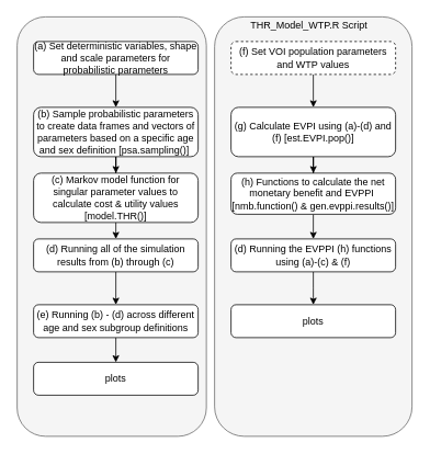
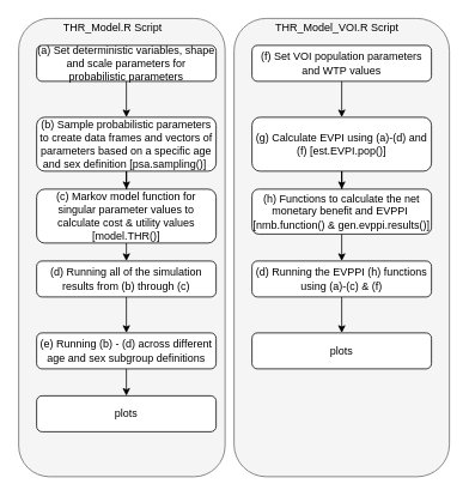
  <mxCell id="0" />
  <mxCell id="1" parent="0" />
  <mxCell id="2" value="" style="rounded=1;whiteSpace=wrap;html=1;fillColor=#f5f5f5;strokeColor=#666666;fontColor=#333333;" vertex="1" parent="1"><mxGeometry x="260" y="20" width="240" height="510" as="geometry" /></mxCell>
  <mxCell id="3" value="" style="rounded=1;whiteSpace=wrap;html=1;fillColor=#f5f5f5;strokeColor=#666666;fontColor=#333333;" vertex="1" parent="1"><mxGeometry x="20" y="20" width="230" height="510" as="geometry" /></mxCell>
  <mxCell id="4" style="edgeStyle=orthogonalEdgeStyle;rounded=0;orthogonalLoop=1;jettySize=auto;html=1;exitX=0.5;exitY=1;exitDx=0;exitDy=0;endArrow=classic;endFill=1;" edge="1" parent="1" source="5" target="7"><mxGeometry relative="1" as="geometry" /></mxCell>
  <mxCell id="5" value="(a) Set deterministic variables, shape and scale parameters for probabilistic parameters" style="rounded=1;whiteSpace=wrap;html=1;fontSize=12;glass=0;strokeWidth=1;shadow=0;" parent="1" vertex="1"><mxGeometry x="40" y="50" width="200" height="40" as="geometry" /></mxCell>
  <mxCell id="6" style="edgeStyle=orthogonalEdgeStyle;rounded=0;orthogonalLoop=1;jettySize=auto;html=1;exitX=0.5;exitY=1;exitDx=0;exitDy=0;" edge="1" parent="1" source="7" target="9"><mxGeometry relative="1" as="geometry" /></mxCell>
  <mxCell id="7" value="(b) Sample probabilistic parameters to create data frames and vectors of parameters based on a specific age and sex definition [psa.sampling()]&amp;nbsp;" style="rounded=1;whiteSpace=wrap;html=1;fontSize=12;glass=0;strokeWidth=1;shadow=0;" vertex="1" parent="1"><mxGeometry x="40" y="130" width="200" height="60" as="geometry" /></mxCell>
  <mxCell id="8" style="edgeStyle=orthogonalEdgeStyle;rounded=0;orthogonalLoop=1;jettySize=auto;html=1;exitX=0.5;exitY=1;exitDx=0;exitDy=0;entryX=0.5;entryY=0;entryDx=0;entryDy=0;endArrow=classic;endFill=1;" edge="1" parent="1" source="9" target="11"><mxGeometry relative="1" as="geometry" /></mxCell>
  <mxCell id="9" value="(c) Markov model function for singular parameter values to calculate cost &amp;amp; utility values [model.THR()]" style="rounded=1;whiteSpace=wrap;html=1;fontSize=12;glass=0;strokeWidth=1;shadow=0;" vertex="1" parent="1"><mxGeometry x="40" y="210" width="200" height="60" as="geometry" /></mxCell>
  <mxCell id="10" style="edgeStyle=orthogonalEdgeStyle;rounded=0;orthogonalLoop=1;jettySize=auto;html=1;exitX=0.5;exitY=1;exitDx=0;exitDy=0;entryX=0.5;entryY=0;entryDx=0;entryDy=0;endArrow=classic;endFill=1;" edge="1" parent="1" source="11" target="13"><mxGeometry relative="1" as="geometry" /></mxCell>
  <mxCell id="11" value="(d) Running all of the simulation results from (b) through (c)" style="rounded=1;whiteSpace=wrap;html=1;fontSize=12;glass=0;strokeWidth=1;shadow=0;" vertex="1" parent="1"><mxGeometry x="40" y="290" width="200" height="40" as="geometry" /></mxCell>
  <mxCell id="12" style="edgeStyle=orthogonalEdgeStyle;rounded=0;orthogonalLoop=1;jettySize=auto;html=1;exitX=0.5;exitY=1;exitDx=0;exitDy=0;entryX=0.5;entryY=0;entryDx=0;entryDy=0;endArrow=classic;endFill=1;" edge="1" parent="1" source="13" target="14"><mxGeometry relative="1" as="geometry" /></mxCell>
  <mxCell id="13" value="(e) Running (b) - (d) across different age and sex subgroup definitions" style="rounded=1;whiteSpace=wrap;html=1;fontSize=12;glass=0;strokeWidth=1;shadow=0;" vertex="1" parent="1"><mxGeometry x="40" y="370" width="200" height="40" as="geometry" /></mxCell>
  <mxCell id="14" value="plots" style="rounded=1;whiteSpace=wrap;html=1;fontSize=12;glass=0;strokeWidth=1;shadow=0;" vertex="1" parent="1"><mxGeometry x="40" y="440" width="200" height="40" as="geometry" /></mxCell>
  <mxCell id="15" style="edgeStyle=orthogonalEdgeStyle;rounded=0;orthogonalLoop=1;jettySize=auto;html=1;exitX=0.5;exitY=1;exitDx=0;exitDy=0;endArrow=classic;endFill=1;" edge="1" parent="1" source="16" target="18"><mxGeometry relative="1" as="geometry" /></mxCell>
- <mxCell id="16" value="(f) Set VOI population parameters and WTP values" style="rounded=1;whiteSpace=wrap;html=1;fontSize=12;glass=0;strokeWidth=1;shadow=0;dashed=1;" vertex="1" parent="1"><mxGeometry x="280" y="50" width="200" height="40" as="geometry" /></mxCell>
+ <mxCell id="16" value="(f) Set VOI population parameters and WTP values" style="rounded=1;whiteSpace=wrap;html=1;fontSize=12;glass=0;strokeWidth=1;shadow=0;" vertex="1" parent="1"><mxGeometry x="280" y="50" width="200" height="40" as="geometry" /></mxCell>
  <mxCell id="17" style="edgeStyle=orthogonalEdgeStyle;rounded=0;orthogonalLoop=1;jettySize=auto;html=1;exitX=0.5;exitY=1;exitDx=0;exitDy=0;" edge="1" parent="1" source="18" target="20"><mxGeometry relative="1" as="geometry" /></mxCell>
  <mxCell id="18" value="(g) Calculate EVPI using (a)-(d) and (f) [est.EVPI.pop()]" style="rounded=1;whiteSpace=wrap;html=1;fontSize=12;glass=0;strokeWidth=1;shadow=0;" vertex="1" parent="1"><mxGeometry x="280" y="130" width="200" height="60" as="geometry" /></mxCell>
  <mxCell id="19" style="edgeStyle=orthogonalEdgeStyle;rounded=0;orthogonalLoop=1;jettySize=auto;html=1;exitX=0.5;exitY=1;exitDx=0;exitDy=0;entryX=0.5;entryY=0;entryDx=0;entryDy=0;endArrow=classic;endFill=1;" edge="1" parent="1" source="20" target="22"><mxGeometry relative="1" as="geometry" /></mxCell>
  <mxCell id="20" value="(h) Functions to calculate the net monetary benefit and EVPPI&amp;nbsp; [nmb.function() &amp;amp; gen.evppi.results()]" style="rounded=1;whiteSpace=wrap;html=1;fontSize=12;glass=0;strokeWidth=1;shadow=0;" vertex="1" parent="1"><mxGeometry x="280" y="210" width="200" height="50" as="geometry" /></mxCell>
  <mxCell id="21" style="edgeStyle=orthogonalEdgeStyle;rounded=0;orthogonalLoop=1;jettySize=auto;html=1;exitX=0.5;exitY=1;exitDx=0;exitDy=0;entryX=0.5;entryY=0;entryDx=0;entryDy=0;endArrow=classic;endFill=1;" edge="1" parent="1" source="22"><mxGeometry relative="1" as="geometry"><mxPoint x="380" y="370" as="targetPoint" /></mxGeometry></mxCell>
  <mxCell id="22" value="(d) Running the EVPPI (h) functions using (a)-(c) &amp;amp; (f)" style="rounded=1;whiteSpace=wrap;html=1;fontSize=12;glass=0;strokeWidth=1;shadow=0;" vertex="1" parent="1"><mxGeometry x="280" y="290" width="200" height="40" as="geometry" /></mxCell>
  <mxCell id="23" value="plots" style="rounded=1;whiteSpace=wrap;html=1;fontSize=12;glass=0;strokeWidth=1;shadow=0;" vertex="1" parent="1"><mxGeometry x="280" y="370" width="200" height="40" as="geometry" /></mxCell>
- <mxCell id="25" value="THR_Model_WTP.R Script" style="text;html=1;strokeColor=none;fillColor=none;align=center;verticalAlign=middle;whiteSpace=wrap;rounded=0;" vertex="1" parent="1"><mxGeometry x="300" y="20" width="150" height="20" as="geometry" /></mxCell>
+ <mxCell id="24" value="THR_Model.R Script" style="text;html=1;strokeColor=none;fillColor=none;align=center;verticalAlign=middle;whiteSpace=wrap;rounded=0;" vertex="1" parent="1"><mxGeometry x="50" y="20" width="150" height="20" as="geometry" /></mxCell>
+ <mxCell id="25" value="THR_Model_VOI.R Script" style="text;html=1;strokeColor=none;fillColor=none;align=center;verticalAlign=middle;whiteSpace=wrap;rounded=0;" vertex="1" parent="1"><mxGeometry x="300" y="20" width="150" height="20" as="geometry" /></mxCell>
